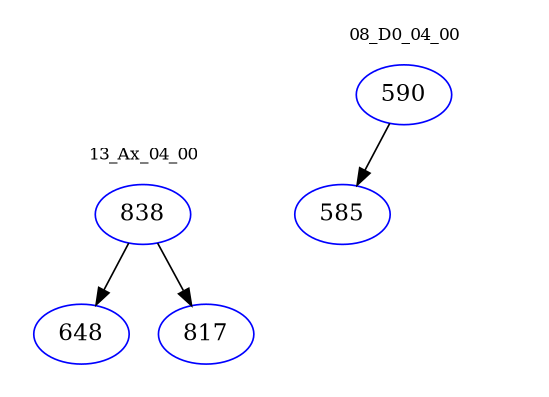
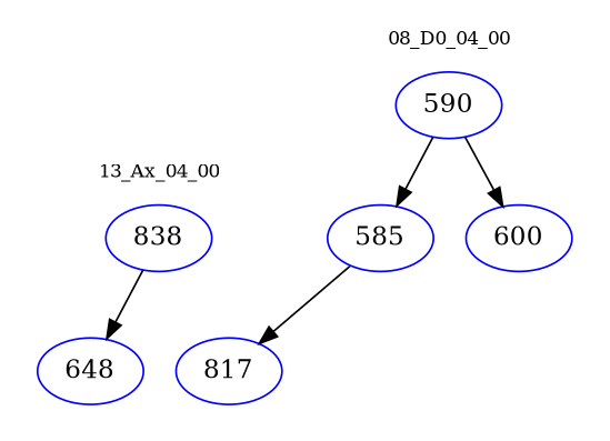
  digraph {
    node [color=blue]
    edge [color=black]
    n1 [label=838]
    n2 [label=817]
    n3 [label=648]
    n4 [label=590]
    n5 [label=585]
+   n6 [label=600]
    subgraph cluster_1 {
      color=white
      fontsize=10
      label="13_Ax_04_00"
      n1
      n2
      n3
    }
    subgraph cluster_2 {
      color=white
      fontsize=10
      label="08_D0_04_00"
      n4
      n5
+     n6
    }
-   n1 -> n2
+   n5 -> n2
    n1 -> n3
    n4 -> n5
+   n4 -> n6
  }
